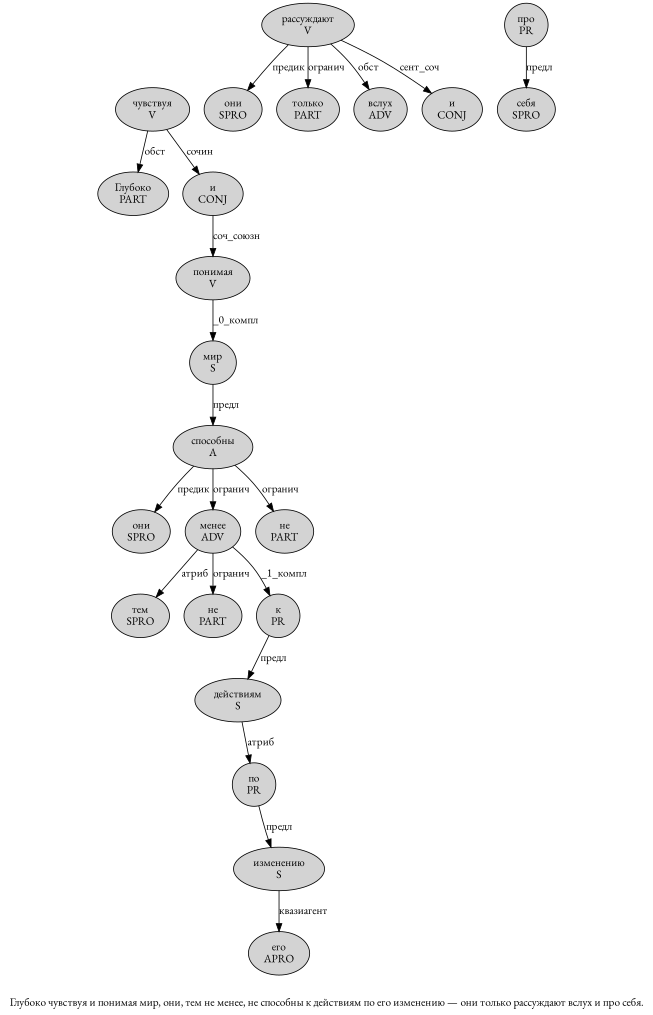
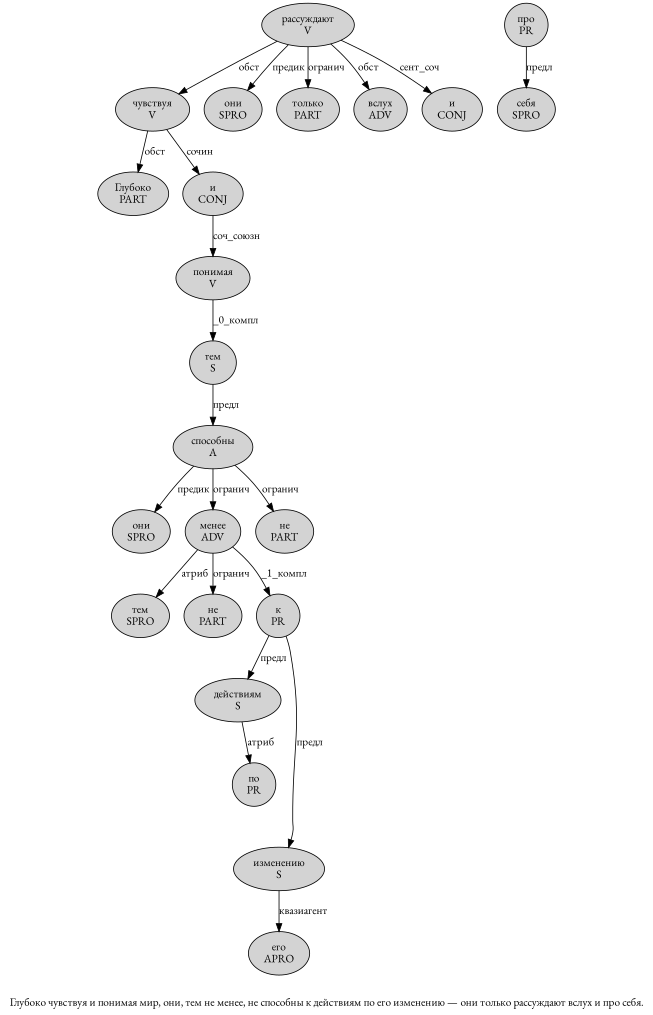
  digraph {
    fontname="EB Garamond"
    label="Глубоко чувствуя и понимая мир, они, тем не менее, не способны к действиям по его изменению — они только рассуждают вслух и про себя."
    node [fillcolor=lightgray fontname="EB Garamond" penwidth=1 shape=ellipse style=filled]
    edge [fontname="EB Garamond"]
    n1 [label="Глубоко\nPART"]
    n2 [label="чувствуя\nV"]
    n3 [label="и\nCONJ"]
    n4 [label="понимая\nV"]
-   n5 [label="мир\nS"]
+   n5 [label="тем\nS"]
    n6 [label="способны\nA"]
    n7 [label="они\nSPRO"]
    n8 [label="менее\nADV"]
    n9 [label="не\nPART"]
    n10 [label="тем\nSPRO"]
    n11 [label="не\nPART"]
    n12 [label="к\nPR"]
    n13 [label="действиям\nS"]
    n14 [label="по\nPR"]
    n15 [label="изменению\nS"]
    n16 [label="его\nAPRO"]
    n17 [label="они\nSPRO"]
    n18 [label="только\nPART"]
    n19 [label="рассуждают\nV"]
    n20 [label="вслух\nADV"]
    n21 [label="и\nCONJ"]
    n22 [label="про\nPR"]
    n23 [label="себя\nSPRO"]
    n2 -> n1 [label="обст"]
    n2 -> n3 [label="сочин"]
    n3 -> n4 [label="соч_союзн"]
    n4 -> n5 [label="_0_компл"]
    n5 -> n6 [label="предл"]
    n6 -> n7 [label="предик"]
    n6 -> n8 [label="огранич"]
    n6 -> n9 [label="огранич"]
    n8 -> n10 [label="атриб"]
    n8 -> n11 [label="огранич"]
    n8 -> n12 [label="_1_компл"]
    n12 -> n13 [label="предл"]
    n13 -> n14 [label="атриб"]
-   n14 -> n15 [label="предл"]
+   n12 -> n15 [label="предл"]
    n15 -> n16 [label="квазиагент"]
+   n19 -> n2 [label="обст"]
    n19 -> n17 [label="предик"]
    n19 -> n18 [label="огранич"]
    n19 -> n20 [label="обст"]
    n19 -> n21 [label="сент_соч"]
    n22 -> n23 [label="предл"]
  }
